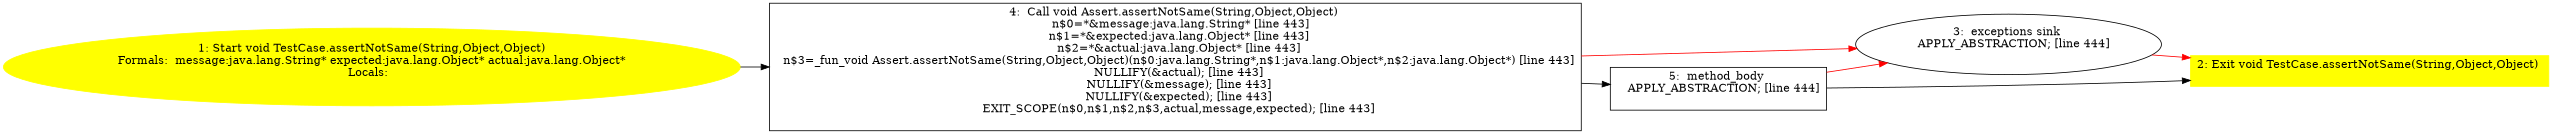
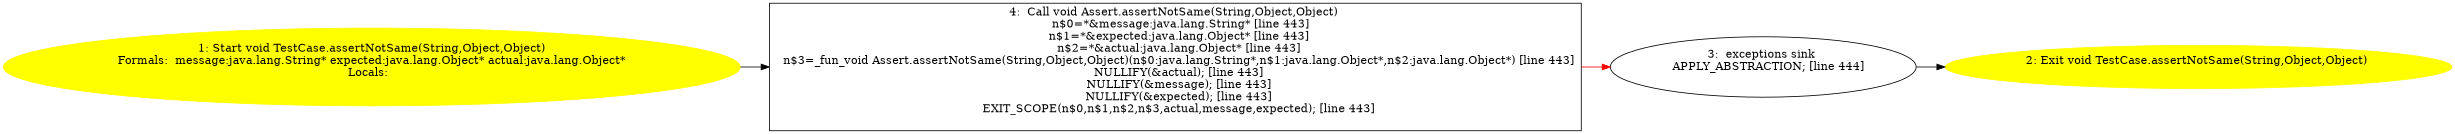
  digraph {
    rankdir=LR
    n1 [color=yellow label="1: Start void TestCase.assertNotSame(String,Object,Object)\nFormals:  message:java.lang.String* expected:java.lang.Object* actual:java.lang.Object*\nLocals:  \n  " style=filled]
    n2 [label="4:  Call void Assert.assertNotSame(String,Object,Object) \n   n$0=*&message:java.lang.String* [line 443]\n  n$1=*&expected:java.lang.Object* [line 443]\n  n$2=*&actual:java.lang.Object* [line 443]\n  n$3=_fun_void Assert.assertNotSame(String,Object,Object)(n$0:java.lang.String*,n$1:java.lang.Object*,n$2:java.lang.Object*) [line 443]\n  NULLIFY(&actual); [line 443]\n  NULLIFY(&message); [line 443]\n  NULLIFY(&expected); [line 443]\n  EXIT_SCOPE(n$0,n$1,n$2,n$3,actual,message,expected); [line 443]\n " shape=box]
    n3 [label="3:  exceptions sink \n   APPLY_ABSTRACTION; [line 444]\n " shape=ellipse]
-   n4 [label="5:  method_body \n   APPLY_ABSTRACTION; [line 444]\n " shape=box]
-   n5 [color=yellow label="2: Exit void TestCase.assertNotSame(String,Object,Object) \n  " style=filled shape=box]
+   n5 [color=yellow label="2: Exit void TestCase.assertNotSame(String,Object,Object) \n  " style=filled]
    n1 -> n2
    n2 -> n3 [color=red]
-   n2 -> n4
-   n3 -> n5 [color=red]
-   n4 -> n3 [color=red]
-   n4 -> n5
+   n3 -> n5
  }
